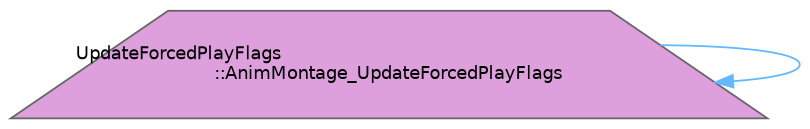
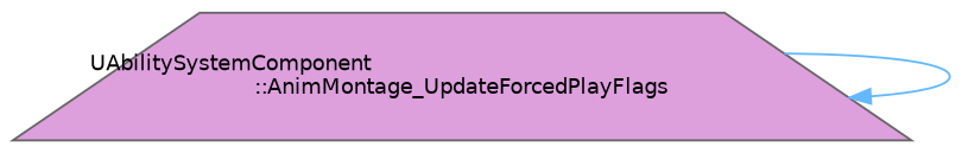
  digraph {
    rankdir=TB
-   n1 [color=gray40 fillcolor=plum fontcolor=black fontname=Helvetica fontsize=10 height=0.2 label="UpdateForcedPlayFlags\l::AnimMontage_UpdateForcedPlayFlags" shape=trapezium style=filled width=0.4]
+   n1 [color=gray40 fillcolor=plum fontcolor=black fontname=Helvetica fontsize=10 height=0.2 label="UAbilitySystemComponent\l::AnimMontage_UpdateForcedPlayFlags" shape=trapezium style=filled width=0.4]
    n1 -> n1 [color=steelblue1 fontname=Helvetica fontsize=10 labelfontname=Helvetica labelfontsize=10 style=solid arrowhead=normal]
  }
